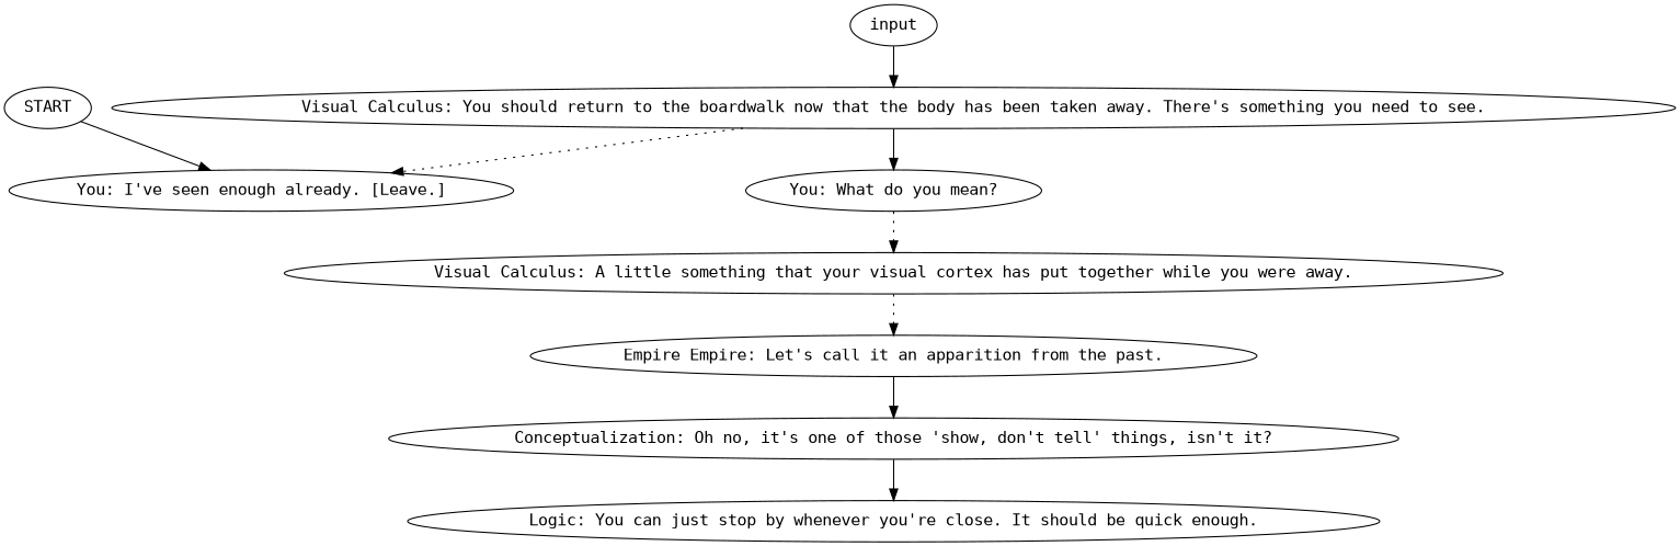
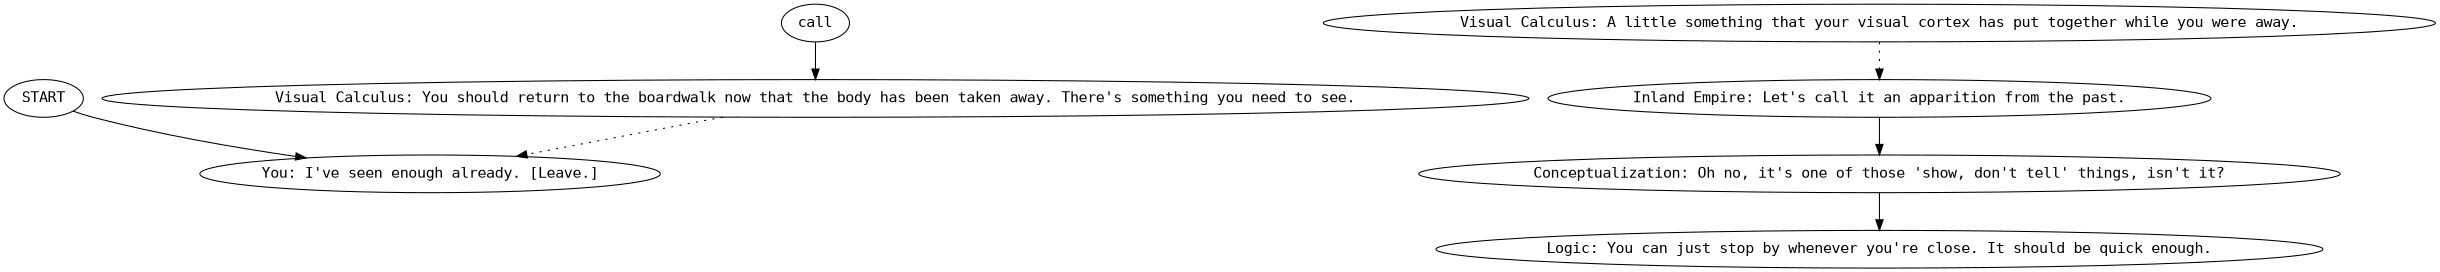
  digraph {
    fontname="DejaVu Sans Mono"
    node [fontname="DejaVu Sans Mono"]
    edge [fontname="DejaVu Sans Mono" style=solid]
    n1 [label=START]
    n2 [label="You: I've seen enough already. [Leave.]"]
-   n3 [label=input]
+   n3 [label=call]
    n4 [label="Visual Calculus: You should return to the boardwalk now that the body has been taken away. There's something you need to see."]
-   n5 [label="You: What do you mean?"]
    n6 [label="Logic: You can just stop by whenever you're close. It should be quick enough."]
    n7 [label="Visual Calculus: A little something that your visual cortex has put together while you were away."]
-   n8 [label="Empire Empire: Let's call it an apparition from the past."]
+   n8 [label="Inland Empire: Let's call it an apparition from the past."]
    n9 [label="Conceptualization: Oh no, it's one of those 'show, don't tell' things, isn't it?"]
    n1 -> n2
    n3 -> n4
    n4 -> n2 [style=dotted]
-   n4 -> n5
-   n5 -> n7 [style=dotted]
    n7 -> n8 [style=dotted]
    n8 -> n9
    n9 -> n6
  }
